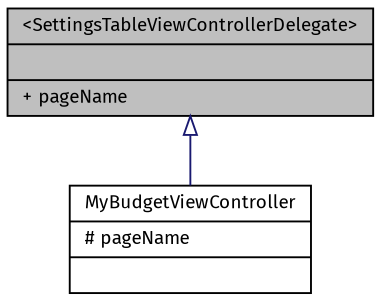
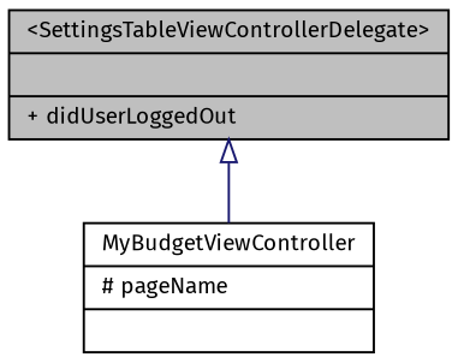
  digraph {
    fontname="Fira Sans"
    node [color=black fontname="Fira Sans" fontsize=10 shape=record style=filled]
-   n1 [fillcolor=grey75 fontcolor=black height=0.2 label="{\<SettingsTableViewControllerDelegate\>\n||+ pageName\l}" width=0.4]
+   n1 [fillcolor=grey75 fontcolor=black height=0.2 label="{\<SettingsTableViewControllerDelegate\>\n||+ didUserLoggedOut\l}" width=0.4]
    n2 [fillcolor=white height=0.2 label="{MyBudgetViewController\n|# pageName\l|}" width=0.4]
    n1 -> n2 [arrowtail=empty color=midnightblue dir=back fontname="Fira Sans" fontsize=10 labelfontname=Helvetica labelfontsize=10 style=solid]
  }
